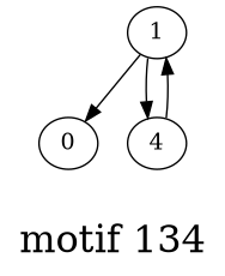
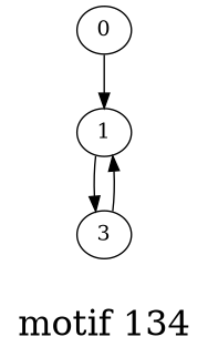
  digraph {
    fontsize=24
    label="\nmotif 134\n"
    splines=false
    node [shape=ellipse]
    0 [height=0.3 width=0.3]
    1 [height=0.3 width=0.3]
-   3 [height=0.3 width=0.3 label=4]
-   1 -> 0
+   3 [height=0.3 width=0.3]
+   0 -> 1
    1 -> 3
    3 -> 1
  }
